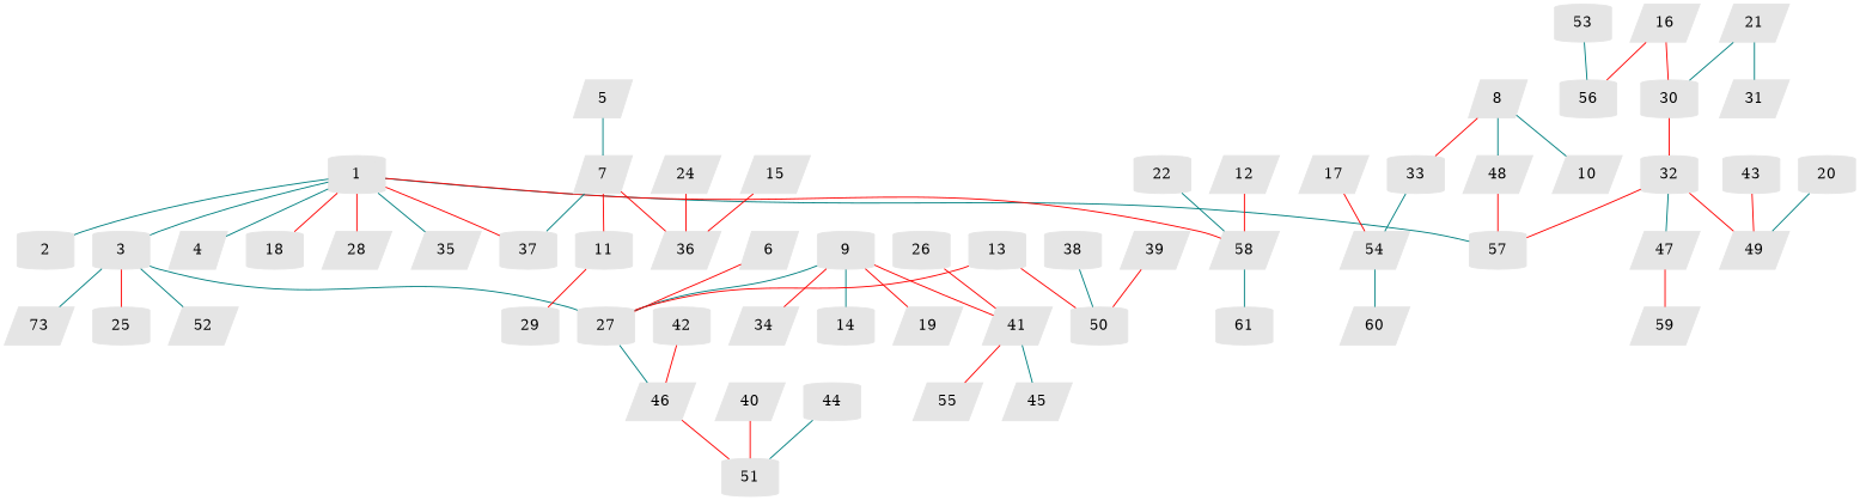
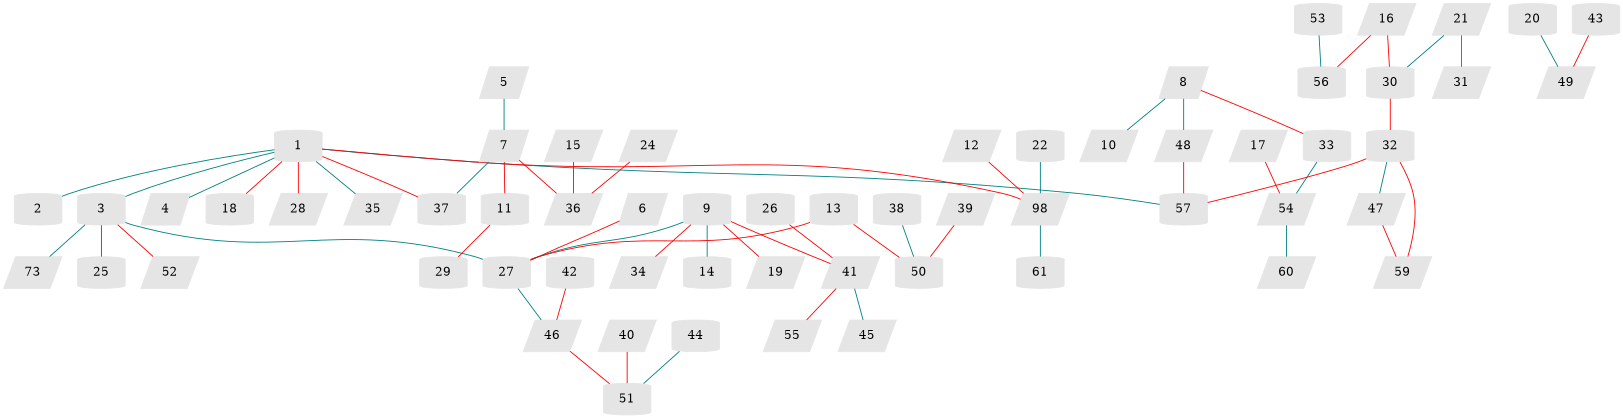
  graph {
    node [color=gray90 shape=parallelogram style=filled]
    edge [color=red weight=1.0]
    1 [shape=cylinder]
    2 [shape=cylinder]
    3 [shape=cylinder]
    4
    18 [shape=cylinder]
    28
    35
    37 [shape=cylinder]
    57 [shape=cylinder]
-   58
+   58 [label=98]
    n11 [label=73]
    25 [shape=cylinder]
    27 [shape=cylinder]
    52
    61 [shape=cylinder]
    46
    5
    7
    11 [shape=cylinder]
    36
    6
    29 [shape=cylinder]
    8
    10
    33 [shape=cylinder]
    48
    54
    9 [shape=cylinder]
    14 [shape=cylinder]
    19
    34
    41
    45
    55
    12
    13 [shape=cylinder]
    50 [shape=cylinder]
    15
    30 [shape=cylinder]
    16
    56 [shape=cylinder]
    32 [shape=cylinder]
    17
    60
    20 [shape=cylinder]
    49
    21
    31
    22 [shape=cylinder]
    24
    26 [shape=cylinder]
    51 [shape=cylinder]
    47
    59
    38 [shape=cylinder]
    39
    40
    42 [shape=cylinder]
    43 [shape=cylinder]
    44 [shape=cylinder]
    53 [shape=cylinder]
    1 -- 2 [color=teal]
    1 -- 3 [color=teal]
    1 -- 4 [color=teal]
    1 -- 18
    1 -- 28
    1 -- 35 [color=teal]
    1 -- 37
    1 -- 57 [color=teal]
    1 -- 58
    3 -- n11 [color=teal]
    3 -- 25
    3 -- 27 [color=teal]
-   3 -- 52 [color=teal]
+   3 -- 52
    58 -- 61 [color=teal]
    27 -- 46 [color=teal]
    46 -- 51
    5 -- 7 [color=teal]
    7 -- 37 [color=teal]
    7 -- 11
    7 -- 36
    11 -- 29
    6 -- 27
    8 -- 10 [color=teal]
    8 -- 33
    8 -- 48 [color=teal]
    33 -- 54 [color=teal]
    48 -- 57
    54 -- 60 [color=teal]
    9 -- 27 [color=teal]
    9 -- 14 [color=teal]
    9 -- 19
    9 -- 34
    9 -- 41
    41 -- 45 [color=teal]
    41 -- 55
    12 -- 58
    13 -- 27
    13 -- 50
    15 -- 36
    30 -- 32
    16 -- 30
    16 -- 56
    32 -- 57
-   32 -- 49
+   32 -- 59
    32 -- 47 [color=teal]
    17 -- 54
    20 -- 49 [color=teal]
    21 -- 30 [color=teal]
    21 -- 31 [color=teal]
    22 -- 58 [color=teal]
    24 -- 36
    26 -- 41
    47 -- 59
    38 -- 50 [color=teal]
    39 -- 50
    40 -- 51
    42 -- 46
    43 -- 49
    44 -- 51 [color=teal]
    53 -- 56 [color=teal]
  }
